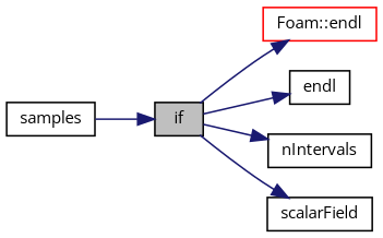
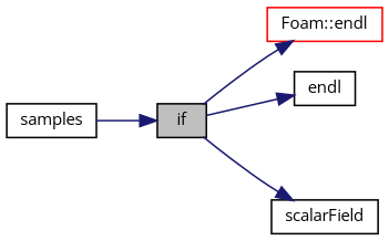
  digraph {
    fontname="Open Sans"
    rankdir=LR
    node [color=black fontname="Open Sans" fontsize=10 shape=record]
    edge [color=midnightblue fontname="Open Sans" fontsize=10 labelfontname=Helvetica labelfontsize=10 style=solid]
    n1 [fillcolor=grey75 fontcolor=black height=0.2 label=if style=filled width=0.4]
    n2 [color=red height=0.2 label="Foam::endl" width=0.4]
    n3 [height=0.2 label=endl width=0.4]
-   n4 [height=0.2 label=nIntervals width=0.4]
    n5 [height=0.2 label=scalarField width=0.4]
    n6 [height=0.2 label=samples width=0.4]
    n1 -> n2
    n1 -> n3
-   n1 -> n4
    n1 -> n5
    n6 -> n1
  }
